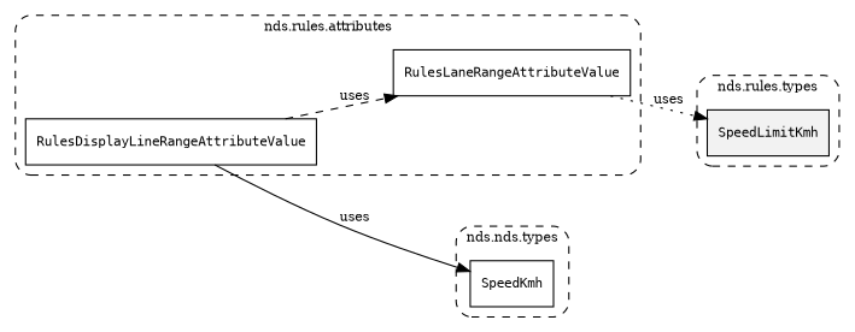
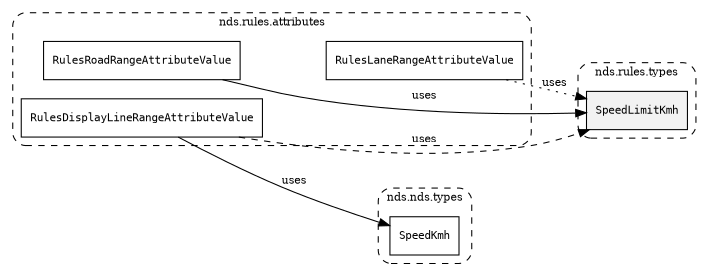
  digraph {
    fontsize=10
    rankdir=LR
    node [fontsize=10 shape=box]
    edge [fontsize=10 style=solid]
    n1 [fillcolor="#0000000D" label=<<font face="monospace"><table align="center" border="0" cellspacing="0" cellpadding="0"><tr><td href="../../../content/packages/nds.rules.types.html#Subtype-SpeedLimitKmh" title="Subtype defined in nds.rules.types">SpeedLimitKmh</td></tr></table></font>> style=filled]
    n2 [label=<<font face="monospace"><table align="center" border="0" cellspacing="0" cellpadding="0"><tr><td href="../../../content/packages/nds.core.types.html#Subtype-SpeedKmh" title="Subtype defined in nds.core.types">SpeedKmh</td></tr></table></font>>]
+   n3 [label=<<font face="monospace"><table align="center" border="0" cellspacing="0" cellpadding="0"><tr><td href="../../../content/packages/nds.rules.attributes.html#Choice-RulesRoadRangeAttributeValue" title="Choice defined in nds.rules.attributes">RulesRoadRangeAttributeValue</td></tr></table></font>>]
    n4 [label=<<font face="monospace"><table align="center" border="0" cellspacing="0" cellpadding="0"><tr><td href="../../../content/packages/nds.rules.attributes.html#Choice-RulesLaneRangeAttributeValue" title="Choice defined in nds.rules.attributes">RulesLaneRangeAttributeValue</td></tr></table></font>>]
    n5 [label=<<font face="monospace"><table align="center" border="0" cellspacing="0" cellpadding="0"><tr><td href="../../../content/packages/nds.rules.attributes.html#Choice-RulesDisplayLineRangeAttributeValue" title="Choice defined in nds.rules.attributes">RulesDisplayLineRangeAttributeValue</td></tr></table></font>>]
    subgraph cluster_1 {
      label="nds.rules.types"
      style="dashed, rounded"
      n1
    }
    subgraph cluster_2 {
      label="nds.nds.types"
      style="dashed, rounded"
      n2
    }
    subgraph cluster_3 {
      label="nds.rules.attributes"
      style="dashed, rounded"
+     n3
      n4
      n5
    }
+   n3 -> n1 [label=uses]
    n4 -> n1 [label=uses style=dotted]
-   n5 -> n4 [label=uses style=dashed]
+   n5 -> n1 [label=uses style=dashed]
    n5 -> n2 [label=uses]
  }
